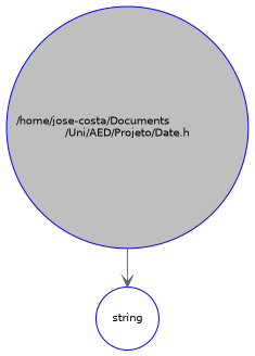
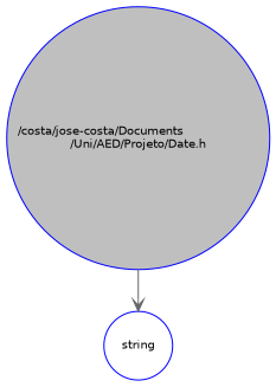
  digraph {
    node [color=blue fontname=Helvetica fontsize=10 shape=circle style=filled]
-   n1 [fillcolor=grey75 fontcolor=black height=0.2 label="/home/jose-costa/Documents\l/Uni/AED/Projeto/Date.h" width=0.4]
+   n1 [fillcolor=grey75 fontcolor=black height=0.2 label="/costa/jose-costa/Documents\l/Uni/AED/Projeto/Date.h" width=0.4]
    n2 [fillcolor=white height=0.2 label=string width=0.4]
    n1 -> n2 [color=gray40 fontname=Helvetica fontsize=10 labelfontname=Helvetica labelfontsize=10 style=solid arrowhead=vee]
  }
